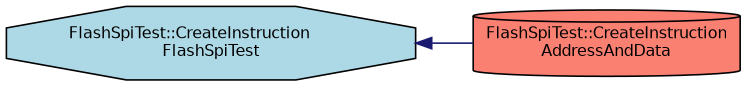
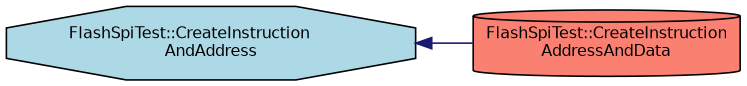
  digraph {
    rankdir=LR
    node [color=black fontname=Helvetica fontsize=10 style=filled]
-   n1 [fillcolor=lightblue fontcolor=black height=0.2 label="FlashSpiTest::CreateInstruction\lFlashSpiTest" shape=octagon width=0.4]
+   n1 [fillcolor=lightblue fontcolor=black height=0.2 label="FlashSpiTest::CreateInstruction\lAndAddress" shape=octagon width=0.4]
    n2 [fillcolor=salmon height=0.2 label="FlashSpiTest::CreateInstruction\lAddressAndData" shape=cylinder width=0.4]
    n1 -> n2 [color=midnightblue dir=back fontname=Helvetica fontsize=10 labelfontname=Helvetica labelfontsize=10 style=solid]
  }
